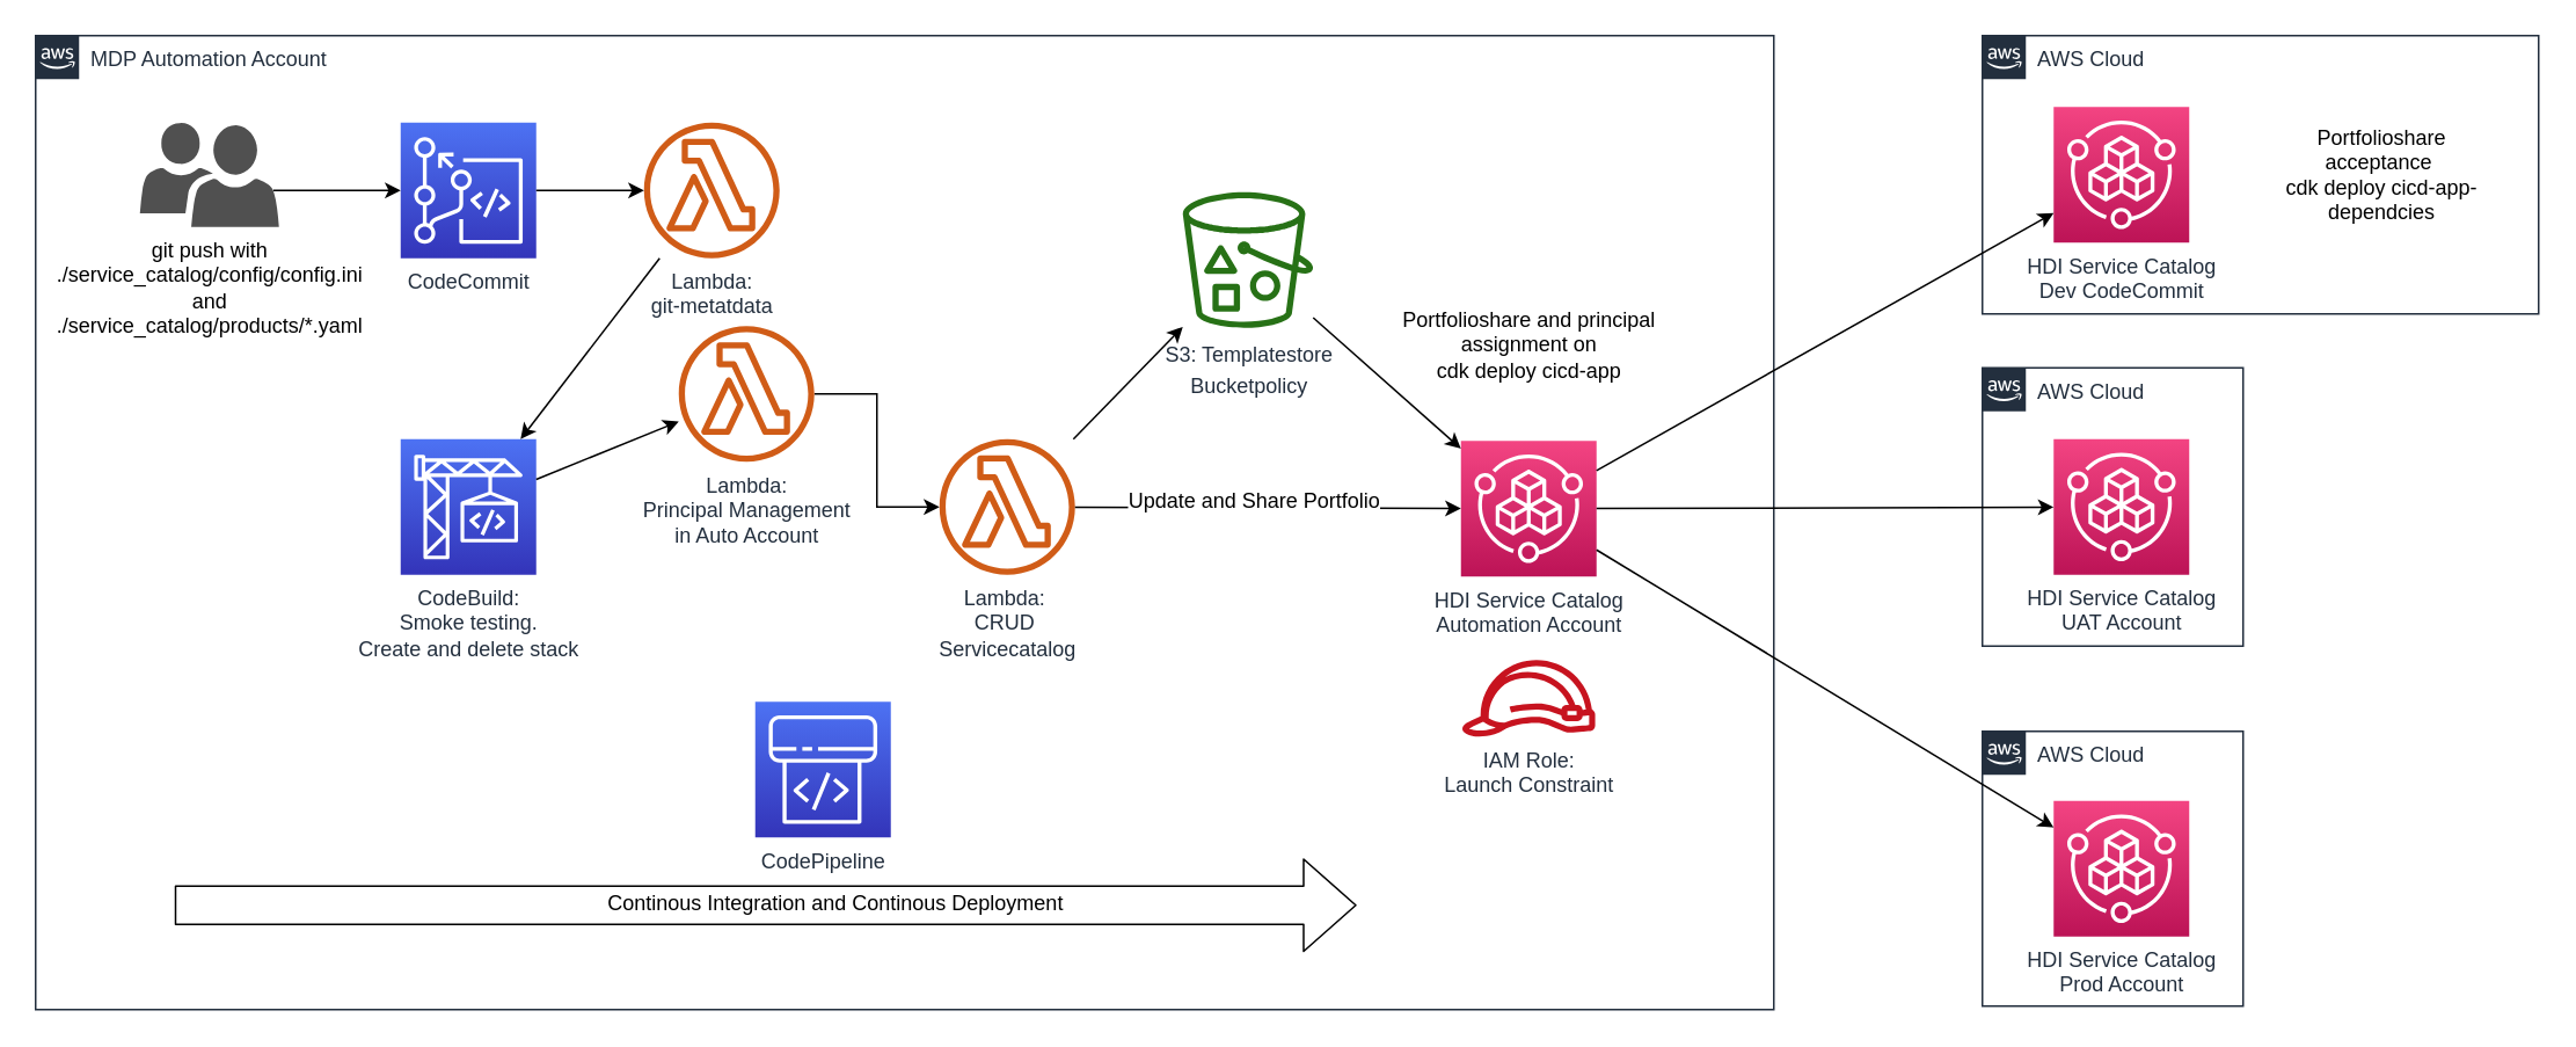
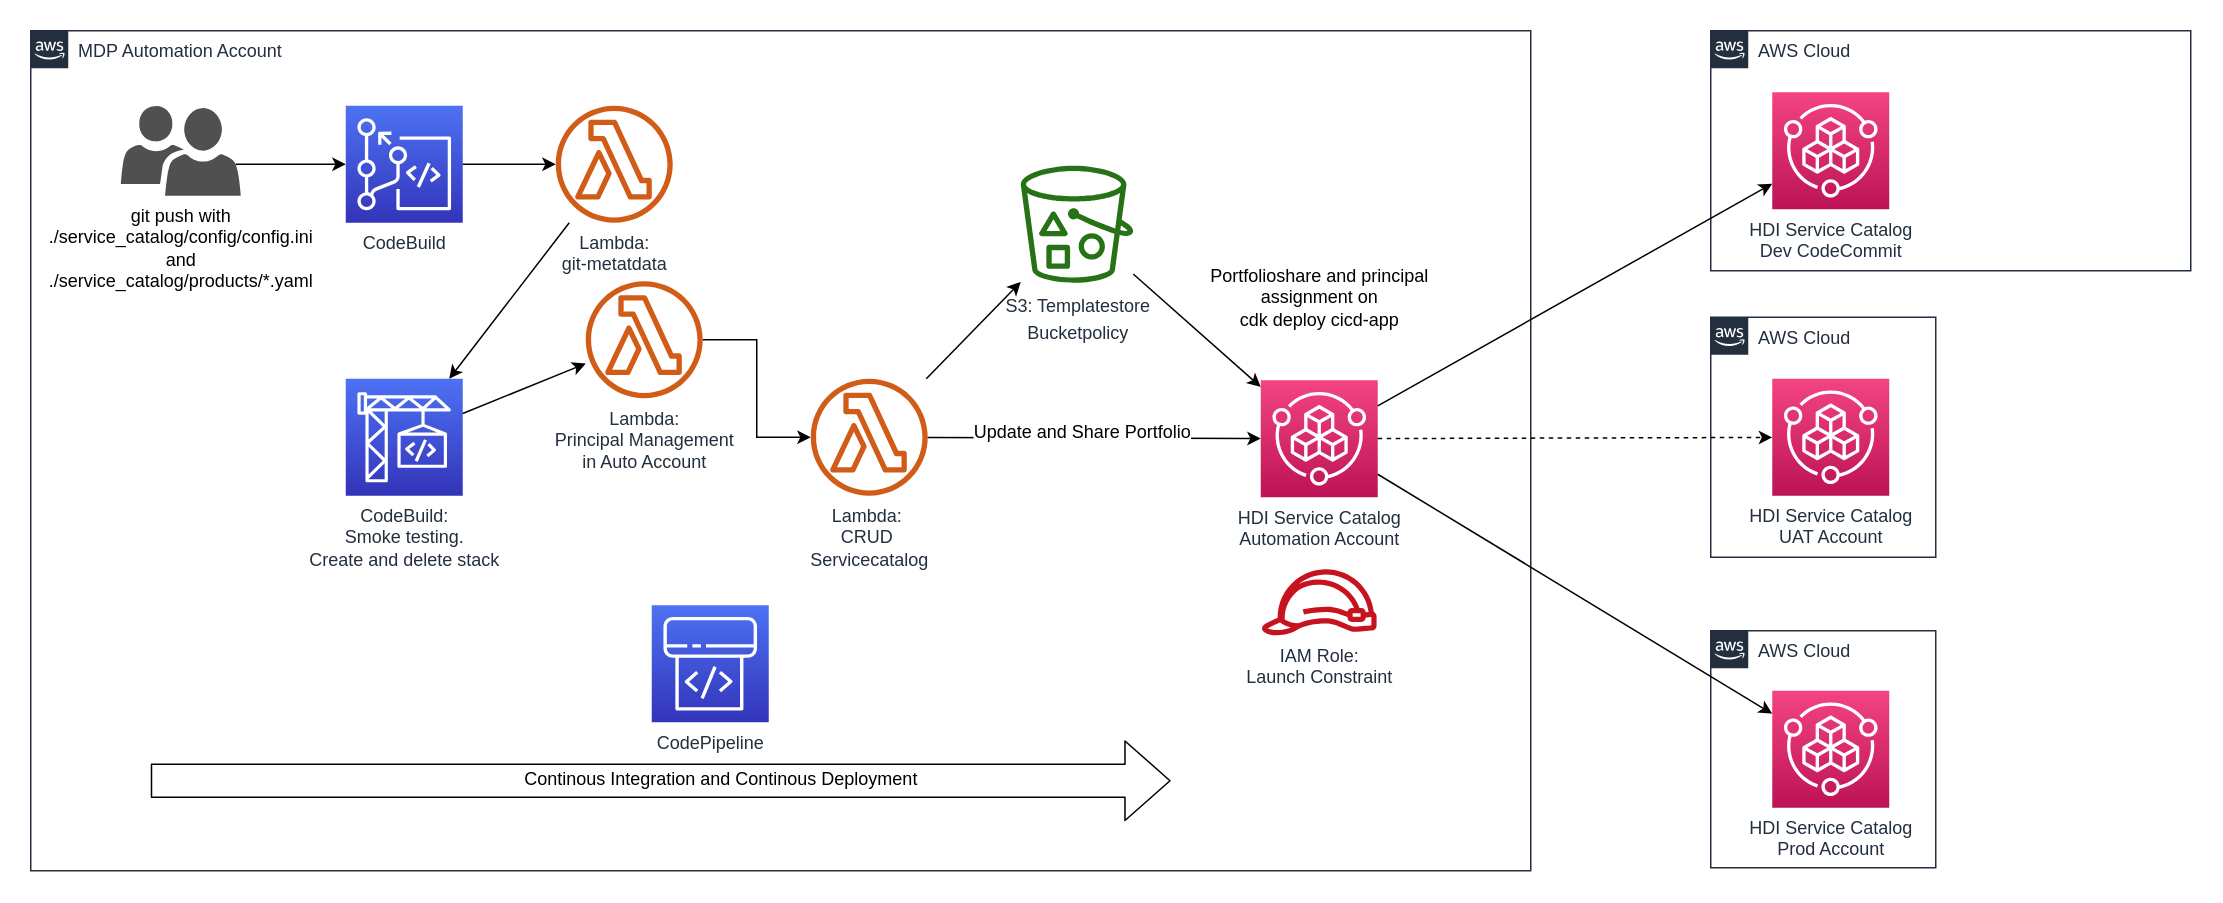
  <mxCell id="0" />
  <mxCell id="1" parent="0" />
  <mxCell id="2" value="MDP Automation Account" style="points=[[0,0],[0.25,0],[0.5,0],[0.75,0],[1,0],[1,0.25],[1,0.5],[1,0.75],[1,1],[0.75,1],[0.5,1],[0.25,1],[0,1],[0,0.75],[0,0.5],[0,0.25]];outlineConnect=0;gradientColor=none;html=1;whiteSpace=wrap;fontSize=12;fontStyle=0;shape=mxgraph.aws4.group;grIcon=mxgraph.aws4.group_aws_cloud_alt;strokeColor=#232F3E;fillColor=none;verticalAlign=top;align=left;spacingLeft=30;fontColor=#232F3E;dashed=0;" parent="1" vertex="1"><mxGeometry y="20" width="1000" height="560" as="geometry" x="20" /></mxCell>
  <mxCell id="3" value="git push with&lt;br&gt;./service_catalog/config/config.ini &lt;br&gt;and&lt;br&gt;./service_catalog/products/*.yaml&lt;br&gt;" style="pointerEvents=1;shadow=0;dashed=0;html=1;strokeColor=none;labelPosition=center;verticalLabelPosition=bottom;verticalAlign=top;align=center;fillColor=#505050;shape=mxgraph.mscae.intune.user_group" parent="1" vertex="1"><mxGeometry x="80" y="70" width="80" height="60" as="geometry" /></mxCell>
- <mxCell id="4" value="CodeCommit&lt;br&gt;" style="outlineConnect=0;fontColor=#232F3E;gradientColor=#4D72F3;gradientDirection=north;fillColor=#3334B9;strokeColor=#ffffff;dashed=0;verticalLabelPosition=bottom;verticalAlign=top;align=center;html=1;fontSize=12;fontStyle=0;aspect=fixed;shape=mxgraph.aws4.resourceIcon;resIcon=mxgraph.aws4.codecommit;" parent="1" vertex="1"><mxGeometry x="230" y="70" width="78" height="78" as="geometry" /></mxCell>
+ <mxCell id="4" value="CodeBuild&lt;br&gt;" style="outlineConnect=0;fontColor=#232F3E;gradientColor=#4D72F3;gradientDirection=north;fillColor=#3334B9;strokeColor=#ffffff;dashed=0;verticalLabelPosition=bottom;verticalAlign=top;align=center;html=1;fontSize=12;fontStyle=0;aspect=fixed;shape=mxgraph.aws4.resourceIcon;resIcon=mxgraph.aws4.codecommit;" parent="1" vertex="1"><mxGeometry x="230" y="70" width="78" height="78" as="geometry" /></mxCell>
  <mxCell id="5" value="CodePipeline" style="outlineConnect=0;fontColor=#232F3E;gradientColor=#4D72F3;gradientDirection=north;fillColor=#3334B9;strokeColor=#ffffff;dashed=0;verticalLabelPosition=bottom;verticalAlign=top;align=center;html=1;fontSize=12;fontStyle=0;aspect=fixed;shape=mxgraph.aws4.resourceIcon;resIcon=mxgraph.aws4.codepipeline;" parent="1" vertex="1"><mxGeometry x="434" y="403" width="78" height="78" as="geometry" /></mxCell>
  <mxCell id="6" value="Lambda: &lt;br&gt;git-metatdata" style="outlineConnect=0;fontColor=#232F3E;gradientColor=none;fillColor=#D05C17;strokeColor=none;dashed=0;verticalLabelPosition=bottom;verticalAlign=top;align=center;html=1;fontSize=12;fontStyle=0;aspect=fixed;pointerEvents=1;shape=mxgraph.aws4.lambda_function;" parent="1" vertex="1"><mxGeometry x="370" y="70" width="78" height="78" as="geometry" /></mxCell>
  <mxCell id="7" value="CodeBuild: &lt;br&gt;Smoke testing. &lt;br&gt;Create and delete stack" style="outlineConnect=0;fontColor=#232F3E;gradientColor=#4D72F3;gradientDirection=north;fillColor=#3334B9;strokeColor=#ffffff;dashed=0;verticalLabelPosition=bottom;verticalAlign=top;align=center;html=1;fontSize=12;fontStyle=0;aspect=fixed;shape=mxgraph.aws4.resourceIcon;resIcon=mxgraph.aws4.codebuild;" parent="1" vertex="1"><mxGeometry x="230" y="252" width="78" height="78" as="geometry" /></mxCell>
  <mxCell id="8" value="Lambda:&amp;nbsp;&lt;br&gt;CRUD&amp;nbsp;&lt;br&gt;Servicecatalog" style="outlineConnect=0;fontColor=#232F3E;gradientColor=none;fillColor=#D05C17;strokeColor=none;dashed=0;verticalLabelPosition=bottom;verticalAlign=top;align=center;html=1;fontSize=12;fontStyle=0;aspect=fixed;pointerEvents=1;shape=mxgraph.aws4.lambda_function;" parent="1" vertex="1"><mxGeometry x="540" y="252" width="78" height="78" as="geometry" /></mxCell>
  <mxCell id="9" value="HDI Service Catalog&lt;br&gt;Automation Account" style="outlineConnect=0;fontColor=#232F3E;gradientColor=#F34482;gradientDirection=north;fillColor=#BC1356;strokeColor=#ffffff;dashed=0;verticalLabelPosition=bottom;verticalAlign=top;align=center;html=1;fontSize=12;fontStyle=0;aspect=fixed;shape=mxgraph.aws4.resourceIcon;resIcon=mxgraph.aws4.service_catalog;" parent="1" vertex="1"><mxGeometry x="840" y="253" width="78" height="78" as="geometry" /></mxCell>
  <mxCell id="10" value="" style="endArrow=classic;html=1;exitX=0.96;exitY=0.65;exitDx=0;exitDy=0;exitPerimeter=0;" parent="1" source="3" target="4" edge="1"><mxGeometry width="50" height="50" relative="1" as="geometry"><mxPoint x="230" y="280" as="sourcePoint" /><mxPoint x="280" y="230" as="targetPoint" /></mxGeometry></mxCell>
  <mxCell id="11" value="" style="endArrow=classic;html=1;" parent="1" source="4" target="6" edge="1"><mxGeometry width="50" height="50" relative="1" as="geometry"><mxPoint x="390" y="250" as="sourcePoint" /><mxPoint x="440" y="200" as="targetPoint" /></mxGeometry></mxCell>
  <mxCell id="12" value="" style="endArrow=classic;html=1;" parent="1" source="6" target="7" edge="1"><mxGeometry width="50" height="50" relative="1" as="geometry"><mxPoint x="470" y="140" as="sourcePoint" /><mxPoint x="520" y="90" as="targetPoint" /></mxGeometry></mxCell>
  <mxCell id="13" value="" style="shape=flexArrow;endArrow=classic;html=1;endWidth=30;endSize=9.67;width=22;" parent="1" edge="1"><mxGeometry width="50" height="50" relative="1" as="geometry"><mxPoint x="100" y="520" as="sourcePoint" /><mxPoint x="780" y="520" as="targetPoint" /></mxGeometry></mxCell>
  <mxCell id="14" value="Continous Integration and Continous Deployment" style="text;html=1;align=center;verticalAlign=middle;resizable=0;points=[];" parent="13" vertex="1" connectable="0"><mxGeometry x="0.114" y="2" relative="1" as="geometry"><mxPoint as="offset" /></mxGeometry></mxCell>
  <mxCell id="15" value="&lt;div style=&quot;line-height: 18px&quot;&gt;S3: Templatestore&lt;/div&gt;&lt;div style=&quot;line-height: 18px&quot;&gt;Bucketpolicy&lt;/div&gt;" style="outlineConnect=0;fontColor=#232F3E;gradientColor=none;fillColor=#277116;strokeColor=none;dashed=0;verticalLabelPosition=bottom;verticalAlign=top;align=center;html=1;fontSize=12;fontStyle=0;aspect=fixed;pointerEvents=1;shape=mxgraph.aws4.bucket_with_objects;" parent="1" vertex="1"><mxGeometry x="680" y="110" width="75" height="78" as="geometry" /></mxCell>
  <mxCell id="16" value="" style="endArrow=classic;html=1;" parent="1" source="15" target="9" edge="1"><mxGeometry width="50" height="50" relative="1" as="geometry"><mxPoint x="850" y="310" as="sourcePoint" /><mxPoint x="900" y="260" as="targetPoint" /></mxGeometry></mxCell>
  <mxCell id="17" value="AWS Cloud" style="points=[[0,0],[0.25,0],[0.5,0],[0.75,0],[1,0],[1,0.25],[1,0.5],[1,0.75],[1,1],[0.75,1],[0.5,1],[0.25,1],[0,1],[0,0.75],[0,0.5],[0,0.25]];outlineConnect=0;gradientColor=none;html=1;whiteSpace=wrap;fontSize=12;fontStyle=0;shape=mxgraph.aws4.group;grIcon=mxgraph.aws4.group_aws_cloud_alt;strokeColor=#232F3E;fillColor=none;verticalAlign=top;align=left;spacingLeft=30;fontColor=#232F3E;dashed=0;" parent="1" vertex="1"><mxGeometry x="1140" y="20" width="320" height="160" as="geometry" /></mxCell>
  <mxCell id="18" value="AWS Cloud" style="points=[[0,0],[0.25,0],[0.5,0],[0.75,0],[1,0],[1,0.25],[1,0.5],[1,0.75],[1,1],[0.75,1],[0.5,1],[0.25,1],[0,1],[0,0.75],[0,0.5],[0,0.25]];outlineConnect=0;gradientColor=none;html=1;whiteSpace=wrap;fontSize=12;fontStyle=0;shape=mxgraph.aws4.group;grIcon=mxgraph.aws4.group_aws_cloud_alt;strokeColor=#232F3E;fillColor=none;verticalAlign=top;align=left;spacingLeft=30;fontColor=#232F3E;dashed=0;" parent="1" vertex="1"><mxGeometry x="1140" y="211" width="150" height="160" as="geometry" /></mxCell>
  <mxCell id="19" value="AWS Cloud" style="points=[[0,0],[0.25,0],[0.5,0],[0.75,0],[1,0],[1,0.25],[1,0.5],[1,0.75],[1,1],[0.75,1],[0.5,1],[0.25,1],[0,1],[0,0.75],[0,0.5],[0,0.25]];outlineConnect=0;gradientColor=none;html=1;whiteSpace=wrap;fontSize=12;fontStyle=0;shape=mxgraph.aws4.group;grIcon=mxgraph.aws4.group_aws_cloud_alt;strokeColor=#232F3E;fillColor=none;verticalAlign=top;align=left;spacingLeft=30;fontColor=#232F3E;dashed=0;" parent="1" vertex="1"><mxGeometry x="1140" y="420" width="150" height="158" as="geometry" /></mxCell>
  <mxCell id="20" value="" style="edgeStyle=orthogonalEdgeStyle;rounded=0;orthogonalLoop=1;jettySize=auto;html=1;" parent="1" source="21" target="8" edge="1"><mxGeometry relative="1" as="geometry" /></mxCell>
  <mxCell id="21" value="Lambda: &lt;br&gt;Principal Management &lt;br&gt;in Auto Account" style="outlineConnect=0;fontColor=#232F3E;gradientColor=none;fillColor=#D05C17;strokeColor=none;dashed=0;verticalLabelPosition=bottom;verticalAlign=top;align=center;html=1;fontSize=12;fontStyle=0;aspect=fixed;pointerEvents=1;shape=mxgraph.aws4.lambda_function;" parent="1" vertex="1"><mxGeometry x="390" y="187" width="78" height="78" as="geometry" /></mxCell>
  <mxCell id="22" value="" style="endArrow=classic;html=1;" parent="1" source="7" target="21" edge="1"><mxGeometry width="50" height="50" relative="1" as="geometry"><mxPoint x="378" y="291" as="sourcePoint" /><mxPoint x="438.99" y="259.101" as="targetPoint" /></mxGeometry></mxCell>
  <mxCell id="23" value="HDI Service Catalog&lt;br&gt;Dev CodeCommit" style="outlineConnect=0;fontColor=#232F3E;gradientColor=#F34482;gradientDirection=north;fillColor=#BC1356;strokeColor=#ffffff;dashed=0;verticalLabelPosition=bottom;verticalAlign=top;align=center;html=1;fontSize=12;fontStyle=0;aspect=fixed;shape=mxgraph.aws4.resourceIcon;resIcon=mxgraph.aws4.service_catalog;" parent="1" vertex="1"><mxGeometry x="1181" y="61" width="78" height="78" as="geometry" /></mxCell>
  <mxCell id="24" value="HDI Service Catalog&lt;br&gt;UAT Account" style="outlineConnect=0;fontColor=#232F3E;gradientColor=#F34482;gradientDirection=north;fillColor=#BC1356;strokeColor=#ffffff;dashed=0;verticalLabelPosition=bottom;verticalAlign=top;align=center;html=1;fontSize=12;fontStyle=0;aspect=fixed;shape=mxgraph.aws4.resourceIcon;resIcon=mxgraph.aws4.service_catalog;" parent="1" vertex="1"><mxGeometry x="1181" y="252" width="78" height="78" as="geometry" /></mxCell>
  <mxCell id="25" value="HDI Service Catalog&lt;br&gt;Prod Account" style="outlineConnect=0;fontColor=#232F3E;gradientColor=#F34482;gradientDirection=north;fillColor=#BC1356;strokeColor=#ffffff;dashed=0;verticalLabelPosition=bottom;verticalAlign=top;align=center;html=1;fontSize=12;fontStyle=0;aspect=fixed;shape=mxgraph.aws4.resourceIcon;resIcon=mxgraph.aws4.service_catalog;" parent="1" vertex="1"><mxGeometry x="1181" y="460" width="78" height="78" as="geometry" /></mxCell>
  <mxCell id="26" value="" style="endArrow=classic;html=1;" parent="1" source="8" target="9" edge="1"><mxGeometry width="50" height="50" relative="1" as="geometry"><mxPoint x="790" y="280" as="sourcePoint" /><mxPoint x="840" y="230" as="targetPoint" /></mxGeometry></mxCell>
  <mxCell id="27" value="&lt;span style=&quot;font-size: 12px&quot;&gt;Update and Share Portfolio&lt;br&gt;&lt;/span&gt;" style="edgeLabel;html=1;align=center;verticalAlign=middle;resizable=0;points=[];" parent="26" vertex="1" connectable="0"><mxGeometry x="-0.275" y="4" relative="1" as="geometry"><mxPoint x="22.11" y="0.42" as="offset" /></mxGeometry></mxCell>
  <mxCell id="28" value="" style="endArrow=classic;html=1;" parent="1" source="9" target="23" edge="1"><mxGeometry width="50" height="50" relative="1" as="geometry"><mxPoint x="800" y="230" as="sourcePoint" /><mxPoint x="850" y="180" as="targetPoint" /></mxGeometry></mxCell>
- <mxCell id="29" value="" style="endArrow=classic;html=1;" parent="1" source="9" target="24" edge="1"><mxGeometry width="50" height="50" relative="1" as="geometry"><mxPoint x="848" y="100" as="sourcePoint" /><mxPoint x="1031" y="100" as="targetPoint" /></mxGeometry></mxCell>
+ <mxCell id="29" value="" style="endArrow=classic;html=1;dashed=1;" parent="1" source="9" target="24" edge="1"><mxGeometry width="50" height="50" relative="1" as="geometry"><mxPoint x="848" y="100" as="sourcePoint" /><mxPoint x="1031" y="100" as="targetPoint" /></mxGeometry></mxCell>
  <mxCell id="30" value="" style="endArrow=classic;html=1;" parent="1" source="9" target="25" edge="1"><mxGeometry width="50" height="50" relative="1" as="geometry"><mxPoint x="848" y="129.138" as="sourcePoint" /><mxPoint x="1031" y="265.862" as="targetPoint" /></mxGeometry></mxCell>
  <mxCell id="31" value="IAM Role: &lt;br&gt;Launch Constraint" style="outlineConnect=0;fontColor=#232F3E;gradientColor=none;fillColor=#C7131F;strokeColor=none;dashed=0;verticalLabelPosition=bottom;verticalAlign=top;align=center;html=1;fontSize=12;fontStyle=0;aspect=fixed;pointerEvents=1;shape=mxgraph.aws4.role;" parent="1" vertex="1"><mxGeometry x="840" y="379" width="78" height="44" as="geometry" /></mxCell>
  <mxCell id="32" value="" style="endArrow=classic;html=1;" parent="1" source="8" target="15" edge="1"><mxGeometry width="50" height="50" relative="1" as="geometry"><mxPoint x="580" y="180" as="sourcePoint" /><mxPoint x="630" y="130" as="targetPoint" /></mxGeometry></mxCell>
  <mxCell id="33" value="Portfolioshare and principal assignment on &lt;br&gt;cdk deploy cicd-app" style="text;html=1;strokeColor=none;fillColor=none;align=center;verticalAlign=middle;whiteSpace=wrap;rounded=0;" parent="1" vertex="1"><mxGeometry x="783.5" y="170" width="191" height="56" as="geometry" /></mxCell>
- <mxCell id="34" value="Portfolioshare acceptance&amp;nbsp;&lt;br&gt;cdk deploy cicd-app-dependcies" style="text;html=1;strokeColor=none;fillColor=none;align=center;verticalAlign=middle;whiteSpace=wrap;rounded=0;" parent="1" vertex="1"><mxGeometry x="1300" y="72" width="140" height="56" as="geometry" /></mxCell>
